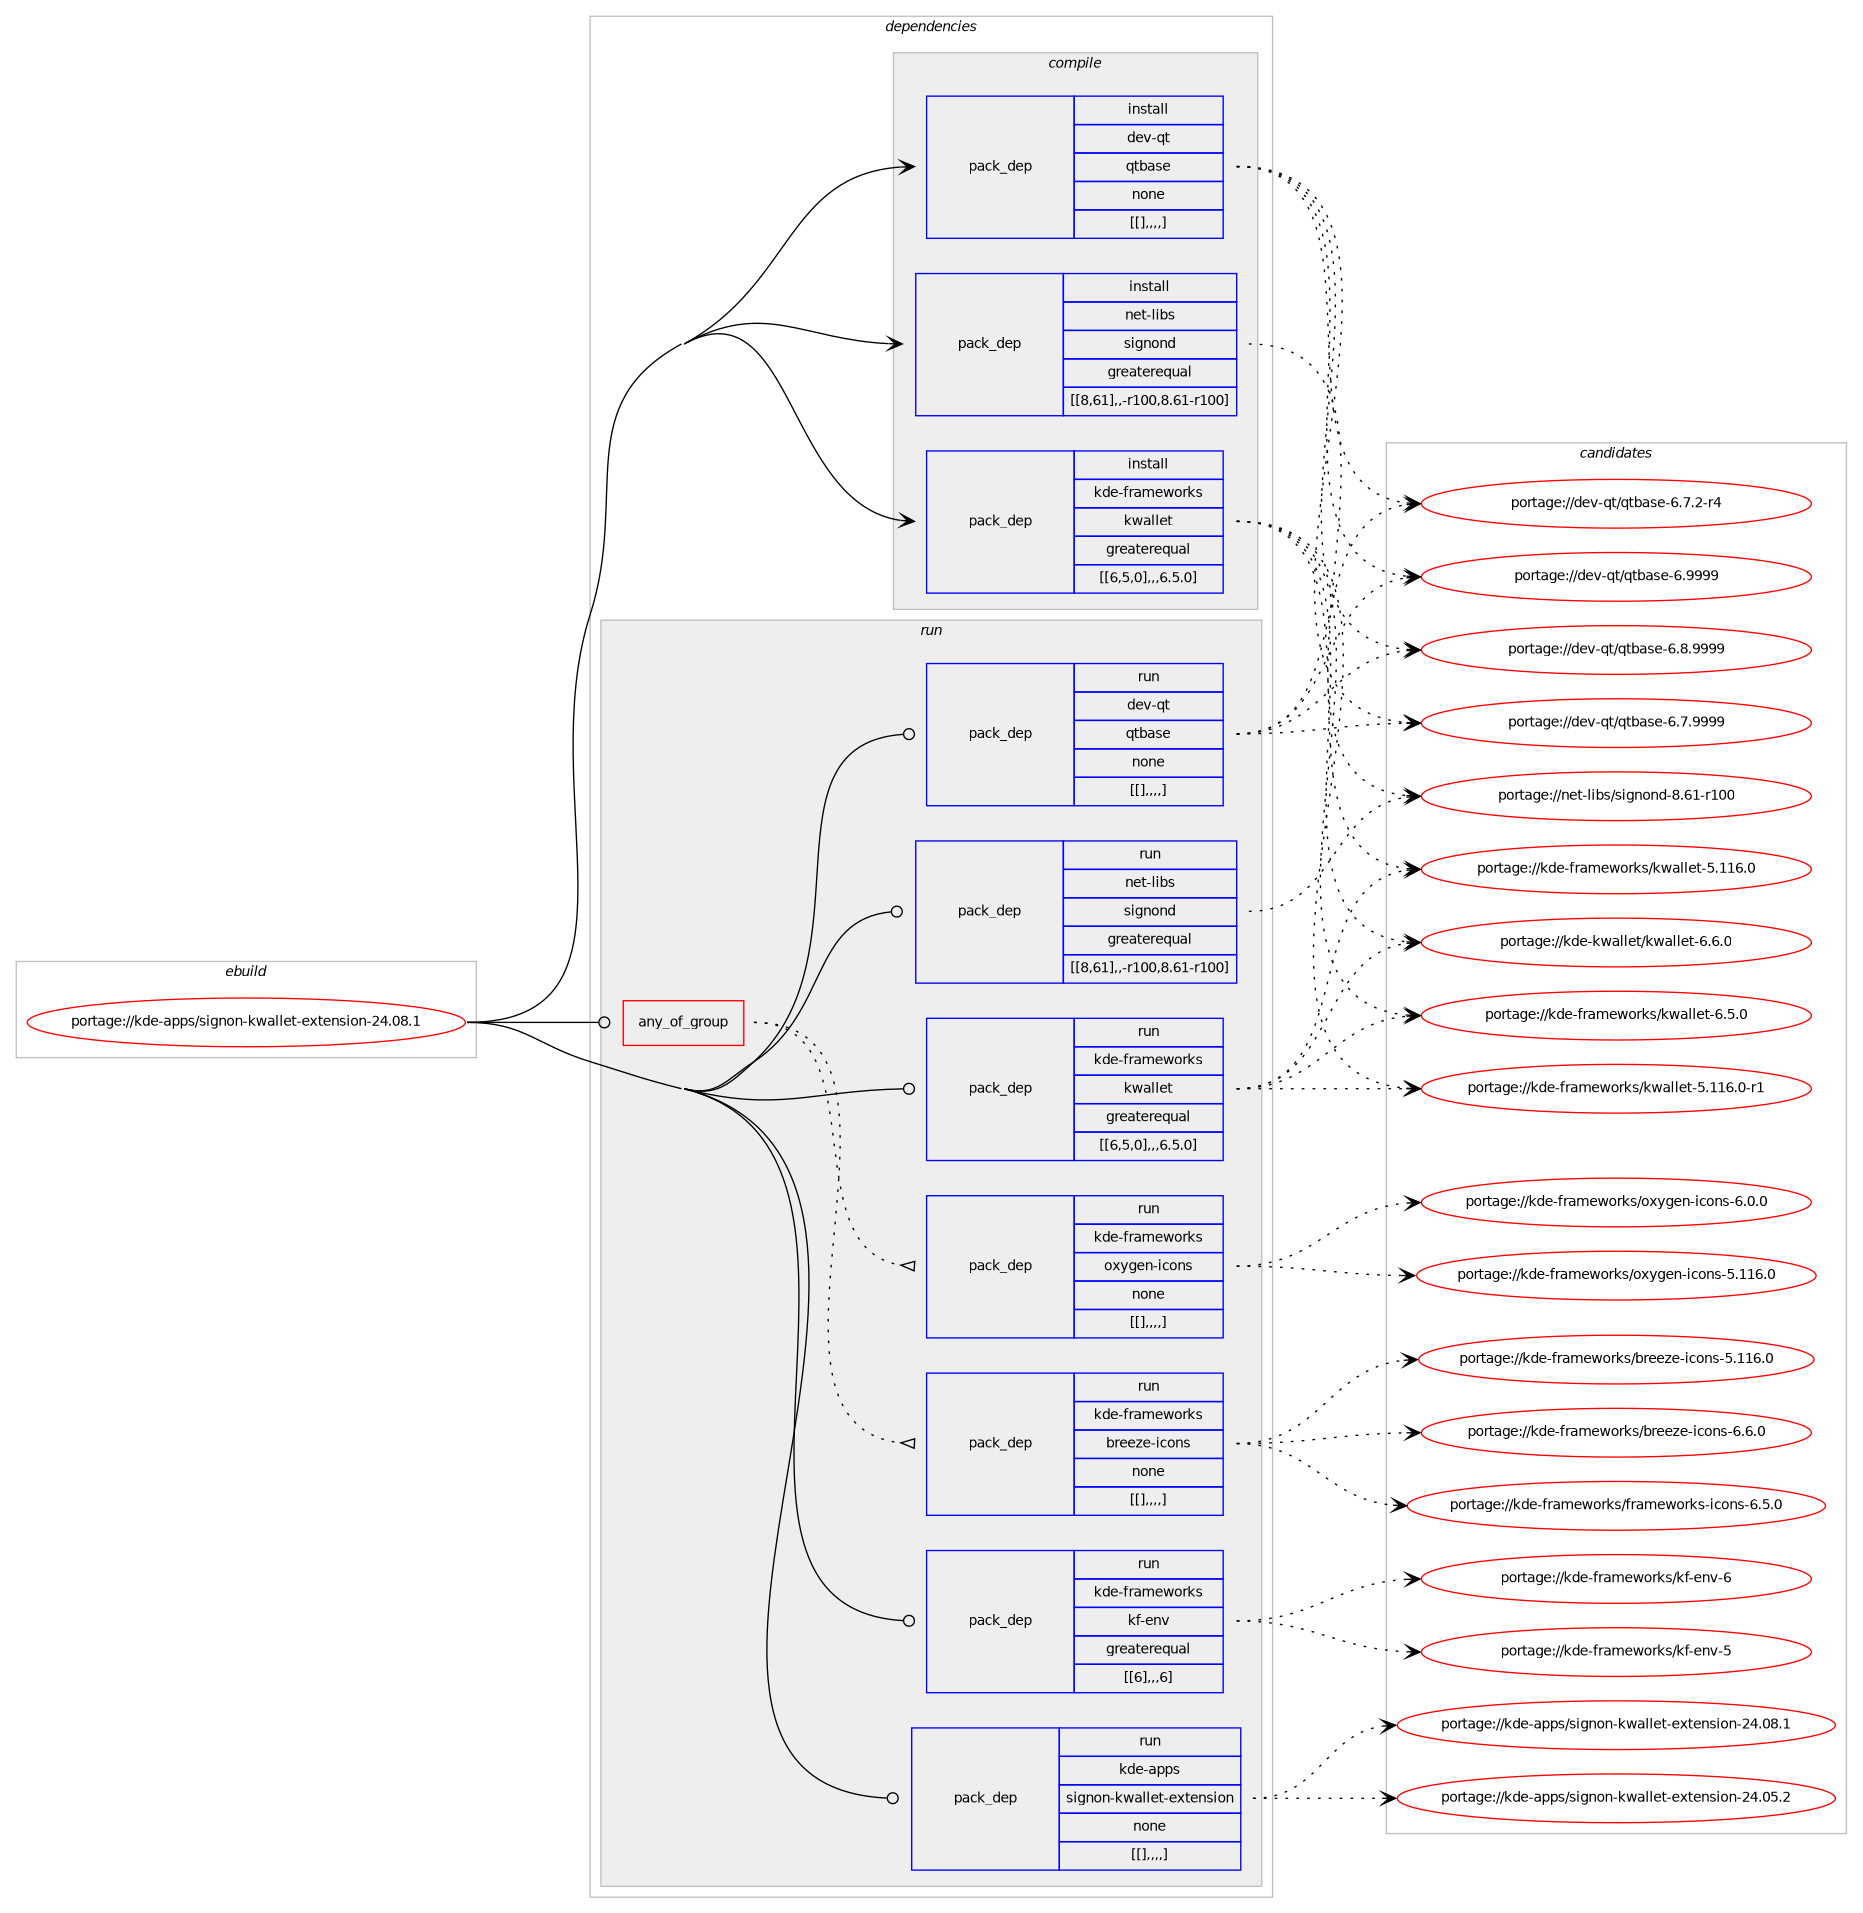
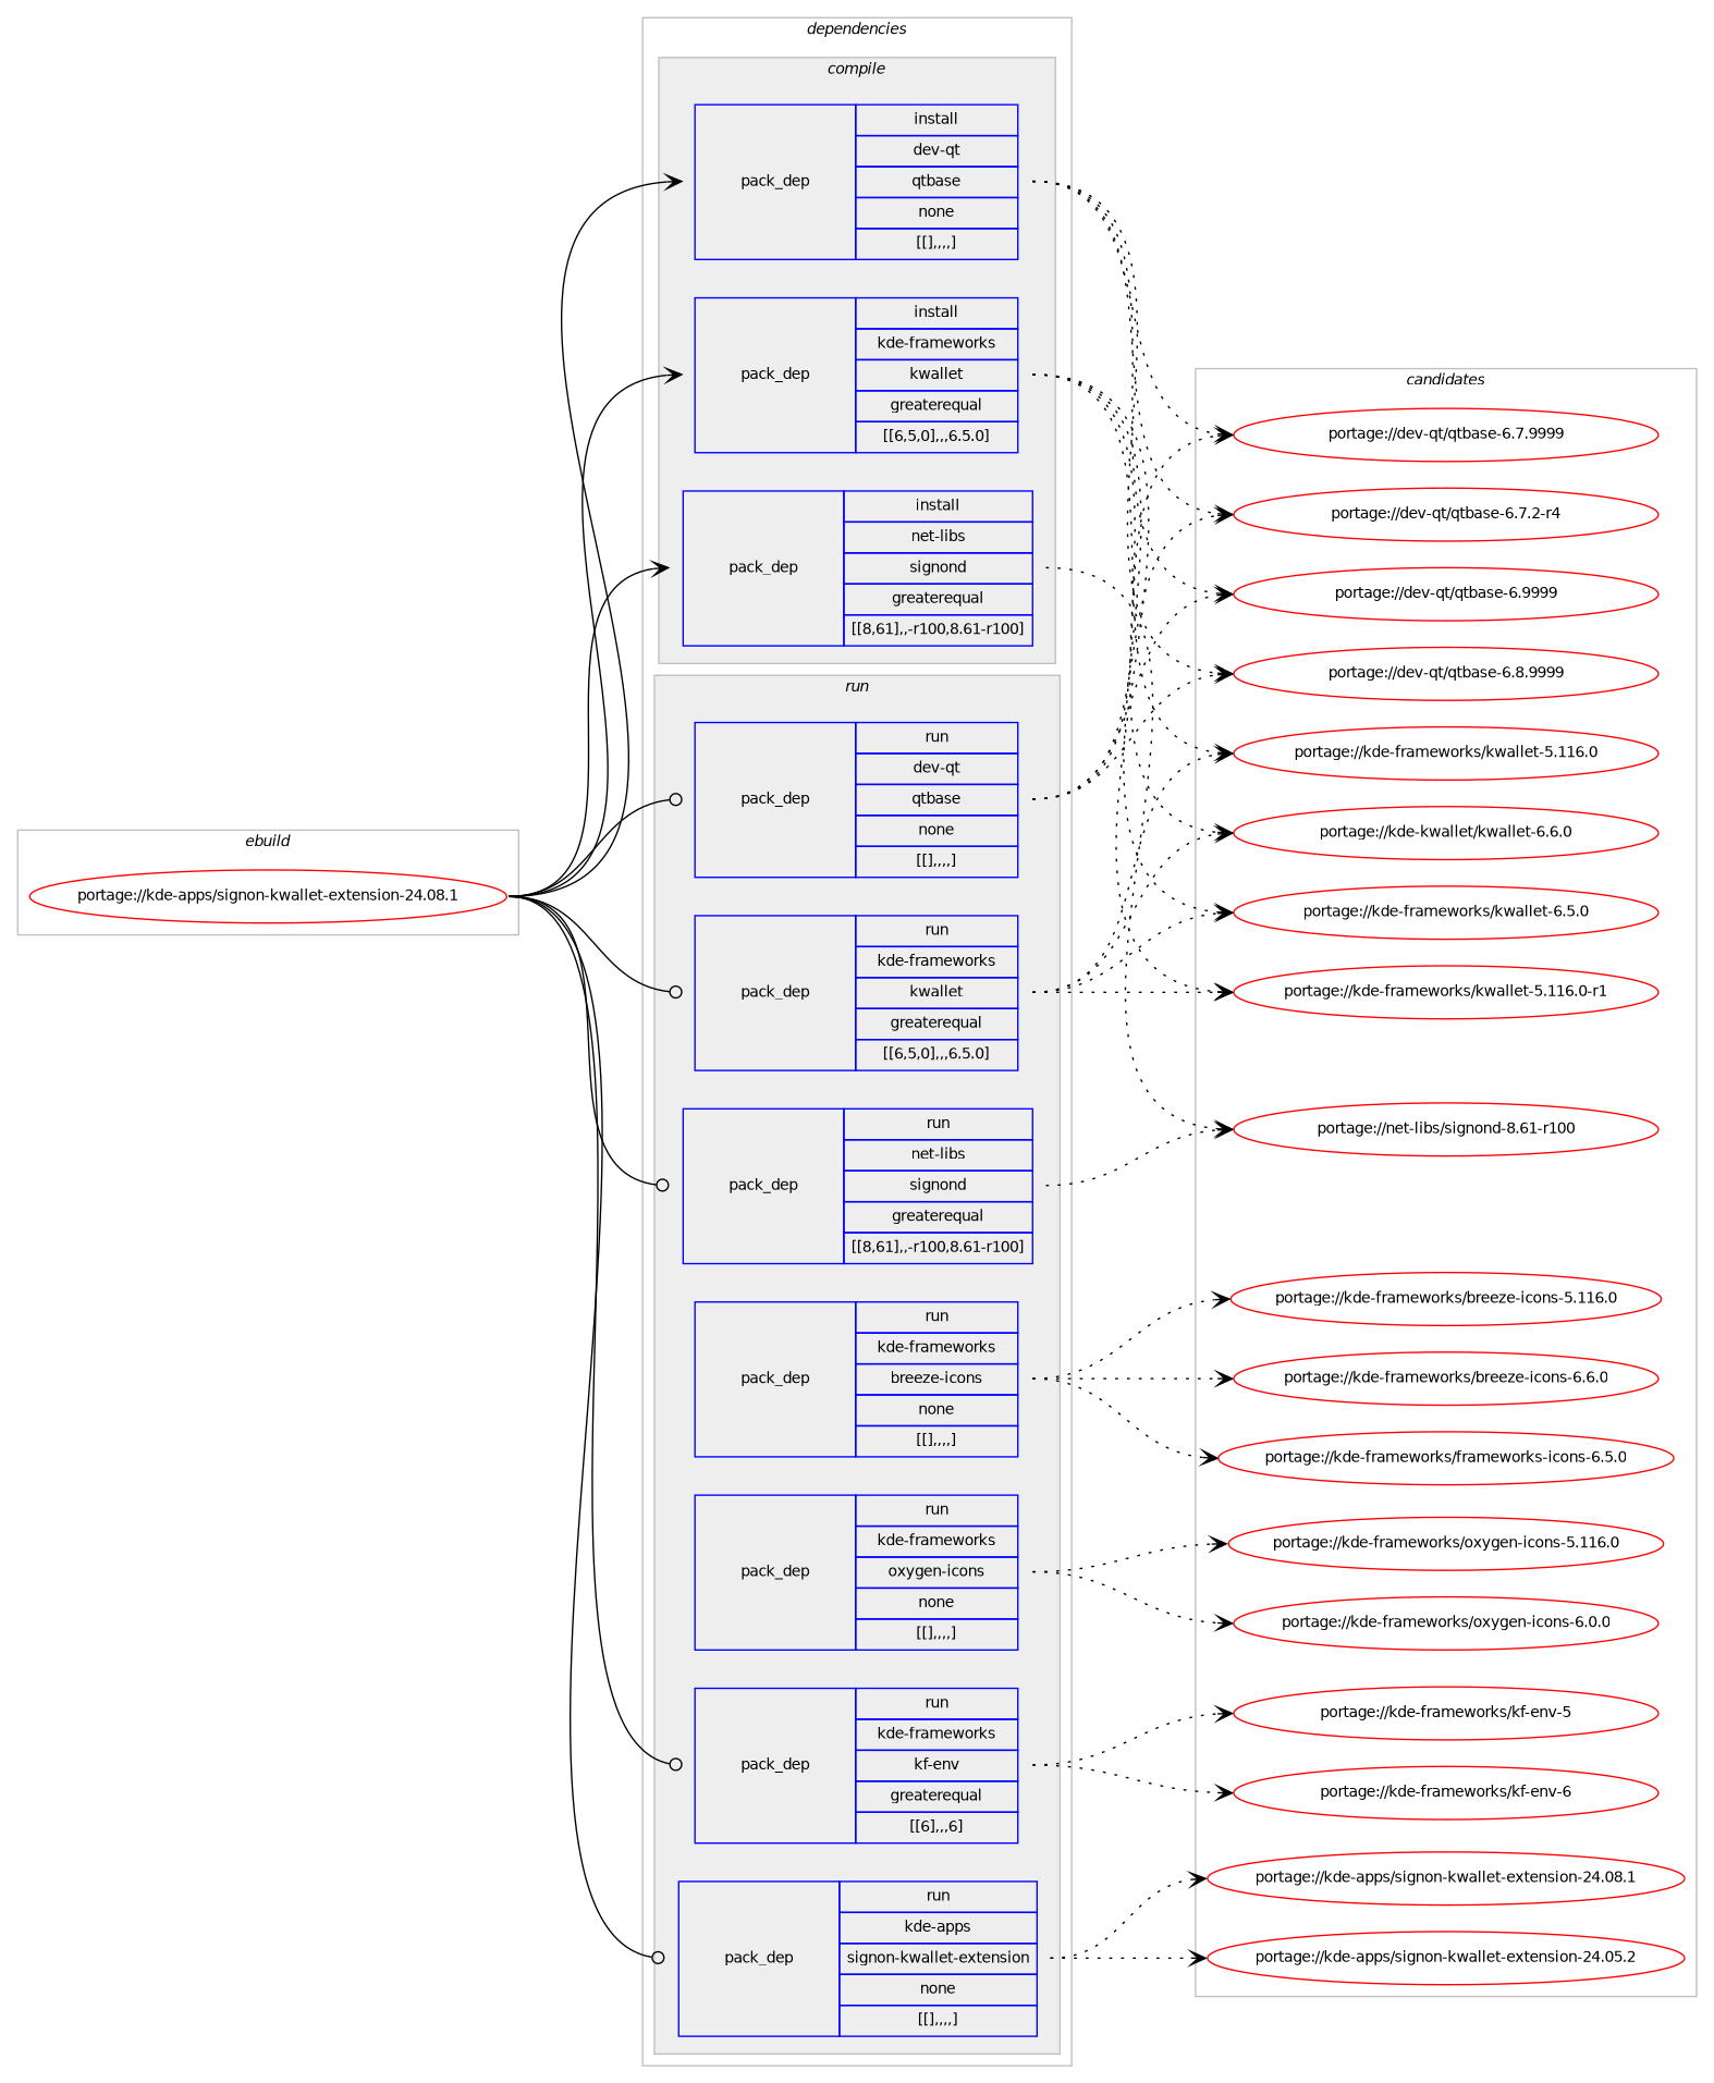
  digraph {
    compound=true
    concentrate=true
    fontname=Helvetica
    fontsize=10
    newrank=true
    rankdir=LR
    ranksep=1.5
    node [color=red fontname=Helvetica fontsize=10]
    edge [arrowhead=vee headport=w style=dotted tailport=e weight=100]
    n1 [label="portage://kde-apps/signon-kwallet-extension-24.08.1" width=4]
    n2 [color=blue label=<<TABLE BORDER="0" CELLBORDER="1" CELLSPACING="0" CELLPADDING="4" WIDTH="220"><TR><TD ROWSPAN="6" CELLPADDING="30">pack_dep</TD></TR><TR><TD WIDTH="110">install</TD></TR><TR><TD>dev-qt</TD></TR><TR><TD>qtbase</TD></TR><TR><TD>none</TD></TR><TR><TD>[[],,,,]</TD></TR></TABLE>> shape=none]
    n3 [color=blue label=<<TABLE BORDER="0" CELLBORDER="1" CELLSPACING="0" CELLPADDING="4" WIDTH="220"><TR><TD ROWSPAN="6" CELLPADDING="30">pack_dep</TD></TR><TR><TD WIDTH="110">install</TD></TR><TR><TD>kde-frameworks</TD></TR><TR><TD>kwallet</TD></TR><TR><TD>greaterequal</TD></TR><TR><TD>[[6,5,0],,,6.5.0]</TD></TR></TABLE>> shape=none]
    n4 [color=blue label=<<TABLE BORDER="0" CELLBORDER="1" CELLSPACING="0" CELLPADDING="4" WIDTH="220"><TR><TD ROWSPAN="6" CELLPADDING="30">pack_dep</TD></TR><TR><TD WIDTH="110">install</TD></TR><TR><TD>net-libs</TD></TR><TR><TD>signond</TD></TR><TR><TD>greaterequal</TD></TR><TR><TD>[[8,61],,-r100,8.61-r100]</TD></TR></TABLE>> shape=none]
    n5 [color=blue label=<<TABLE BORDER="0" CELLBORDER="1" CELLSPACING="0" CELLPADDING="4" WIDTH="220"><TR><TD ROWSPAN="6" CELLPADDING="30">pack_dep</TD></TR><TR><TD WIDTH="110">run</TD></TR><TR><TD>kde-frameworks</TD></TR><TR><TD>breeze-icons</TD></TR><TR><TD>none</TD></TR><TR><TD>[[],,,,]</TD></TR></TABLE>> shape=none]
    n6 [color=blue label=<<TABLE BORDER="0" CELLBORDER="1" CELLSPACING="0" CELLPADDING="4" WIDTH="220"><TR><TD ROWSPAN="6" CELLPADDING="30">pack_dep</TD></TR><TR><TD WIDTH="110">run</TD></TR><TR><TD>kde-frameworks</TD></TR><TR><TD>oxygen-icons</TD></TR><TR><TD>none</TD></TR><TR><TD>[[],,,,]</TD></TR></TABLE>> shape=none]
-   n7 [label=<<TABLE BORDER="0" CELLBORDER="1" CELLSPACING="0" CELLPADDING="4"><TR><TD CELLPADDING="10">any_of_group</TD></TR></TABLE>> shape=none]
    n8 [color=blue label=<<TABLE BORDER="0" CELLBORDER="1" CELLSPACING="0" CELLPADDING="4" WIDTH="220"><TR><TD ROWSPAN="6" CELLPADDING="30">pack_dep</TD></TR><TR><TD WIDTH="110">run</TD></TR><TR><TD>dev-qt</TD></TR><TR><TD>qtbase</TD></TR><TR><TD>none</TD></TR><TR><TD>[[],,,,]</TD></TR></TABLE>> shape=none]
    n9 [color=blue label=<<TABLE BORDER="0" CELLBORDER="1" CELLSPACING="0" CELLPADDING="4" WIDTH="220"><TR><TD ROWSPAN="6" CELLPADDING="30">pack_dep</TD></TR><TR><TD WIDTH="110">run</TD></TR><TR><TD>kde-frameworks</TD></TR><TR><TD>kf-env</TD></TR><TR><TD>greaterequal</TD></TR><TR><TD>[[6],,,6]</TD></TR></TABLE>> shape=none]
    n10 [color=blue label=<<TABLE BORDER="0" CELLBORDER="1" CELLSPACING="0" CELLPADDING="4" WIDTH="220"><TR><TD ROWSPAN="6" CELLPADDING="30">pack_dep</TD></TR><TR><TD WIDTH="110">run</TD></TR><TR><TD>kde-frameworks</TD></TR><TR><TD>kwallet</TD></TR><TR><TD>greaterequal</TD></TR><TR><TD>[[6,5,0],,,6.5.0]</TD></TR></TABLE>> shape=none]
    n11 [color=blue label=<<TABLE BORDER="0" CELLBORDER="1" CELLSPACING="0" CELLPADDING="4" WIDTH="220"><TR><TD ROWSPAN="6" CELLPADDING="30">pack_dep</TD></TR><TR><TD WIDTH="110">run</TD></TR><TR><TD>net-libs</TD></TR><TR><TD>signond</TD></TR><TR><TD>greaterequal</TD></TR><TR><TD>[[8,61],,-r100,8.61-r100]</TD></TR></TABLE>> shape=none]
    n12 [color=blue label=<<TABLE BORDER="0" CELLBORDER="1" CELLSPACING="0" CELLPADDING="4" WIDTH="220"><TR><TD ROWSPAN="6" CELLPADDING="30">pack_dep</TD></TR><TR><TD WIDTH="110">run</TD></TR><TR><TD>kde-apps</TD></TR><TR><TD>signon-kwallet-extension</TD></TR><TR><TD>none</TD></TR><TR><TD>[[],,,,]</TD></TR></TABLE>> shape=none]
    n13 [label="portage://dev-qt/qtbase-6.9999" width=4]
    n14 [label="portage://dev-qt/qtbase-6.8.9999" width=4]
    n15 [label="portage://dev-qt/qtbase-6.7.9999" width=4]
    n16 [label="portage://dev-qt/qtbase-6.7.2-r4" width=4]
    n17 [label="portage://kde-kwallet/kwallet-6.6.0" width=4]
    n18 [label="portage://kde-frameworks/kwallet-6.5.0" width=4]
    n19 [label="portage://kde-frameworks/kwallet-5.116.0-r1" width=4]
    n20 [label="portage://kde-frameworks/kwallet-5.116.0" width=4]
    n21 [label="portage://net-libs/signond-8.61-r100" width=4]
    n22 [label="portage://kde-frameworks/breeze-icons-6.6.0" width=4]
    n23 [label="portage://kde-frameworks/frameworks-icons-6.5.0" width=4]
    n24 [label="portage://kde-frameworks/breeze-icons-5.116.0" width=4]
    n25 [label="portage://kde-frameworks/oxygen-icons-6.0.0" width=4]
    n26 [label="portage://kde-frameworks/oxygen-icons-5.116.0" width=4]
    n27 [label="portage://kde-frameworks/kf-env-6" width=4]
    n28 [label="portage://kde-frameworks/kf-env-5" width=4]
    n29 [label="portage://kde-apps/signon-kwallet-extension-24.08.1" width=4]
    n30 [label="portage://kde-apps/signon-kwallet-extension-24.05.2" width=4]
    subgraph cluster_1 {
      color=gray
      label=<<i>ebuild</i>>
      n1
    }
    subgraph cluster_2 {
      color=gray
      label=<<i>dependencies</i>>
      subgraph cluster_3 {
        color=gray
        fillcolor="#eeeeee"
        label=<<i>compile</i>>
        style=filled
        subgraph sub_4 {
          color=gray
          fillcolor="#eeeeee"
          label=<<i>compile</i>>
          style=filled
          n2
        }
        subgraph sub_5 {
          color=gray
          fillcolor="#eeeeee"
          label=<<i>compile</i>>
          style=filled
          n3
        }
        subgraph sub_6 {
          color=gray
          fillcolor="#eeeeee"
          label=<<i>compile</i>>
          style=filled
          n4
        }
      }
      subgraph cluster_7 {
        color=gray
        fillcolor="#eeeeee"
        label=<<i>compile and run</i>>
        style=filled
      }
      subgraph cluster_8 {
        color=gray
        fillcolor="#eeeeee"
        label=<<i>run</i>>
        style=filled
        subgraph sub_9 {
          color=gray
          fillcolor="#eeeeee"
          label=<<i>run</i>>
          style=filled
-         n7
          subgraph sub_10 {
            color=gray
            fillcolor="#eeeeee"
            label=<<i>run</i>>
            style=filled
            n5
          }
          subgraph sub_11 {
            color=gray
            fillcolor="#eeeeee"
            label=<<i>run</i>>
            style=filled
            n6
          }
        }
        subgraph sub_12 {
          color=gray
          fillcolor="#eeeeee"
          label=<<i>run</i>>
          style=filled
          n8
        }
        subgraph sub_13 {
          color=gray
          fillcolor="#eeeeee"
          label=<<i>run</i>>
          style=filled
          n9
        }
        subgraph sub_14 {
          color=gray
          fillcolor="#eeeeee"
          label=<<i>run</i>>
          style=filled
          n10
        }
        subgraph sub_15 {
          color=gray
          fillcolor="#eeeeee"
          label=<<i>run</i>>
          style=filled
          n11
        }
        subgraph sub_16 {
          color=gray
          fillcolor="#eeeeee"
          label=<<i>run</i>>
          style=filled
          n12
        }
      }
    }
    subgraph cluster_17 {
      color=gray
      label=<<i>candidates</i>>
      rank=same
      subgraph sub_18 {
        color=black
        label=<<i>candidates</i>>
        nodesep=1
        rank=same
        n13
        n14
        n15
        n16
      }
      subgraph sub_19 {
        color=black
        label=<<i>candidates</i>>
        nodesep=1
        rank=same
        n17
        n18
        n19
        n20
      }
      subgraph sub_20 {
        color=black
        label=<<i>candidates</i>>
        nodesep=1
        rank=same
        n13
        n14
        n15
        n16
      }
      subgraph sub_21 {
        color=black
        label=<<i>candidates</i>>
        nodesep=1
        rank=same
        n21
      }
      subgraph sub_22 {
        color=black
        label=<<i>candidates</i>>
        nodesep=1
        rank=same
        n22
        n23
        n24
      }
      subgraph sub_23 {
        color=black
        label=<<i>candidates</i>>
        nodesep=1
        rank=same
        n25
        n26
      }
      subgraph sub_24 {
        color=black
        label=<<i>candidates</i>>
        nodesep=1
        rank=same
        n27
        n28
      }
      subgraph sub_25 {
        color=black
        label=<<i>candidates</i>>
        nodesep=1
        rank=same
        n17
        n18
        n19
        n20
      }
      subgraph sub_26 {
        color=black
        label=<<i>candidates</i>>
        nodesep=1
        rank=same
        n21
      }
      subgraph sub_27 {
        color=black
        label=<<i>candidates</i>>
        nodesep=1
        rank=same
        n29
        n30
      }
    }
    n1 -> n2 [style=solid weight=20]
    n1 -> n3 [style=solid weight=20]
    n1 -> n4 [style=solid weight=20]
-   n1 -> n7 [arrowhead=odot style=solid weight=20]
    n1 -> n8 [arrowhead=odot style=solid weight=20]
    n1 -> n9 [arrowhead=odot style=solid weight=20]
    n1 -> n10 [arrowhead=odot style=solid weight=20]
    n1 -> n11 [arrowhead=odot style=solid weight=20]
    n1 -> n12 [arrowhead=odot style=solid weight=20]
    n2 -> n13
    n2 -> n14
    n2 -> n15
    n2 -> n16
    n3 -> n17
    n3 -> n18
    n3 -> n19
    n3 -> n20
    n4 -> n21
    n5 -> n22
    n5 -> n23
    n5 -> n24
    n6 -> n25
    n6 -> n26
-   n7 -> n5 [arrowhead=oinv weight=20]
-   n7 -> n6 [arrowhead=oinv weight=20]
    n8 -> n13
    n8 -> n14
    n8 -> n15
    n8 -> n16
    n9 -> n27
    n9 -> n28
    n10 -> n17
    n10 -> n18
    n10 -> n19
    n10 -> n20
    n11 -> n21
    n12 -> n29
    n12 -> n30
  }
